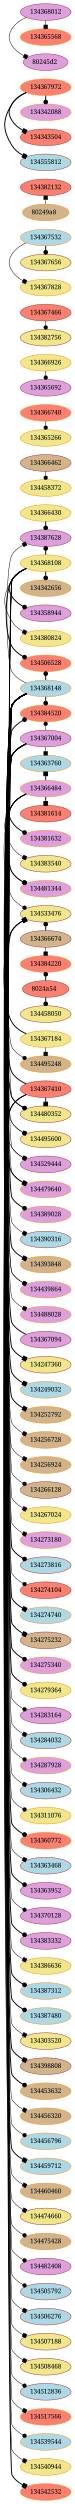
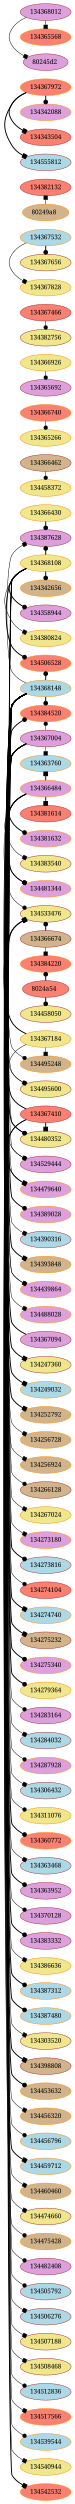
  digraph {
    fontname="Noto Serif"
    rankdir=LR
    node [color=darkorange fillcolor=khaki fontname="Noto Serif" style=filled]
    edge [arrowhead=box constraint=false fontname="Noto Serif" style=solid]
    n1 [label=134366430]
    n2 [color=brown fillcolor=plum label=134387628]
    n3 [color=brown fillcolor=tan label=134366462]
    n4 [label=134458372]
    n5 [fillcolor=plum label=134366484]
    n6 [fillcolor=lightblue label=134363760]
    n7 [color=brown fillcolor=salmon label=134381614]
    n8 [fillcolor=plum label=134381632]
    n9 [color=brown label=134383540]
    n10 [fillcolor=plum label=134481344]
    n11 [color=brown label=134533476]
    n12 [color=brown fillcolor=tan label=134366674]
    n13 [fillcolor=salmon label=134384220]
    n14 [fillcolor=salmon label=134366740]
    n15 [label=134365266]
    n16 [label=134366926]
    n17 [color=brown fillcolor=plum label=134365692]
    n18 [color=brown fillcolor=plum label=134367004]
    n19 [fillcolor=salmon label=134384520]
    n20 [fillcolor=plum label=134389028]
    n21 [color=brown fillcolor=lightblue label=134390316]
    n22 [fillcolor=tan label=134393848]
    n23 [fillcolor=plum label=134439864]
    n24 [color=brown label=134480352]
    n25 [fillcolor=plum label=134488028]
    n26 [fillcolor=tan label=134495248]
    n27 [color=brown label=134495600]
    n28 [color=brown fillcolor=plum label=134529444]
    n29 [color=brown fillcolor=plum label=134367094]
    n30 [label=134367184]
    n31 [color=brown fillcolor=salmon label=134367410]
    n32 [fillcolor=plum label=134479640]
    n33 [color=brown fillcolor=salmon label=134367466]
    n34 [color=brown label=134382756]
    n35 [fillcolor=lightblue label=134367532]
    n36 [color=brown label=134367656]
    n37 [label=134367828]
    n38 [color=brown fillcolor=salmon label=134382132]
    "80249a8  " [fillcolor=tan]
    "8024a54  " [color=brown fillcolor=salmon]
    n41 [color=brown label=134458050]
    n42 [fillcolor=salmon label=134367972]
    n43 [fillcolor=plum label=134342088]
    n44 [color=brown fillcolor=salmon label=134343504]
    n45 [color=brown fillcolor=lightblue label=134555812]
    n46 [color=brown fillcolor=plum label=134368012]
    n47 [fillcolor=salmon label=134365568]
    "80245d2 " [color=brown fillcolor=plum]
    n49 [label=134368108]
    n50 [fillcolor=tan label=134342656]
    n51 [color=brown fillcolor=plum label=134358944]
    n52 [label=134380824]
    n53 [fillcolor=salmon label=134506528]
    n54 [color=brown label=134508468]
    n55 [color=brown fillcolor=lightblue label=134512836]
    n56 [fillcolor=salmon label=134517566]
    n57 [fillcolor=lightblue label=134539544]
    n58 [label=134540944]
    n59 [fillcolor=salmon label=134542532]
    n60 [fillcolor=lightblue label=134368148]
    n61 [color=brown label=134247360]
    n62 [fillcolor=lightblue label=134249032]
    n63 [fillcolor=tan label=134252792]
    n64 [fillcolor=tan label=134256728]
    n65 [fillcolor=tan label=134256924]
    n66 [color=brown fillcolor=tan label=134266128]
    n67 [label=134267024]
    n68 [fillcolor=plum label=134273180]
    n69 [color=brown fillcolor=lightblue label=134273816]
    n70 [color=brown fillcolor=salmon label=134274104]
    n71 [fillcolor=lightblue label=134274740]
    n72 [color=brown fillcolor=tan label=134275232]
    n73 [fillcolor=plum label=134275340]
    n74 [label=134279364]
    n75 [color=brown fillcolor=plum label=134283164]
    n76 [color=brown fillcolor=lightblue label=134284032]
    n77 [fillcolor=plum label=134287928]
    n78 [color=brown fillcolor=lightblue label=134306432]
    n79 [label=134311076]
    n80 [fillcolor=salmon label=134360772]
    n81 [color=brown fillcolor=lightblue label=134363468]
    n82 [color=brown fillcolor=plum label=134363952]
    n83 [color=brown fillcolor=plum label=134370128]
    n84 [color=brown fillcolor=plum label=134383332]
    n85 [label=134386636]
    n86 [fillcolor=lightblue label=134387312]
    n87 [fillcolor=lightblue label=134387480]
    n88 [color=brown label=134303520]
    n89 [color=brown fillcolor=tan label=134398808]
    n90 [fillcolor=tan label=134453632]
    n91 [fillcolor=tan label=134456320]
    n92 [fillcolor=lightblue label=134456796]
    n93 [fillcolor=lightblue label=134459712]
    n94 [fillcolor=tan label=134460460]
    n95 [color=brown label=134474660]
    n96 [fillcolor=tan label=134475428]
    n97 [color=brown fillcolor=plum label=134482408]
    n98 [color=brown fillcolor=lightblue label=134505792]
    n99 [color=brown fillcolor=lightblue label=134506276]
    n100 [color=brown label=134507188]
    n1 -> n2 [arrowhead=dot style=bold]
    n3 -> n4 [arrowhead=dot]
    n5 -> n6 [style=bold]
    n5 -> n7 [style=bold]
    n5 -> n8 [arrowhead=dot style=bold]
    n5 -> n9
    n5 -> n10 [arrowhead=dot style=bold]
    n5 -> n11 [arrowhead=dot]
    n12 -> n11 [arrowhead=dot style=bold]
    n12 -> n13
    n14 -> n15 [arrowhead=dot]
    n16 -> n17 [arrowhead=dot]
    n18 -> n6
    n18 -> n10
    n18 -> n19 [arrowhead=dot]
    n18 -> n20 [arrowhead=dot style=bold]
    n18 -> n21
    n18 -> n22 [style=bold]
    n18 -> n23
    n18 -> n24 [arrowhead=dot style=bold]
    n18 -> n25
    n18 -> n26 [arrowhead=dot]
    n18 -> n27
    n18 -> n28 [arrowhead=dot]
    n29 -> n19 [arrowhead=dot style=bold]
    n30 -> n11 [style=bold]
    n30 -> n26
    n31 -> n11 [style=bold]
    n31 -> n24 [style=bold]
-   n31 -> n27 [arrowhead=dot]
+   n30 -> n27 [arrowhead=dot]
    n31 -> n28
    n31 -> n32 [style=bold]
    n33 -> n34 [arrowhead=dot]
    n35 -> n36 [arrowhead=dot style=bold]
    n35 -> n37
    "80249a8  " -> n38
    "8024a54  " -> n13 [arrowhead=dot style=bold]
    "8024a54  " -> n41 [arrowhead=dot style=bold]
    n42 -> n43 [arrowhead=dot style=bold]
    n42 -> n44 [style=bold]
    n42 -> n45 [style=bold]
    n46 -> n47
    n46 -> "80245d2 "
    n49 -> n2 [arrowhead=dot style=bold]
    n49 -> n50 [arrowhead=dot style=bold]
    n49 -> n51 [arrowhead=dot style=bold]
    n49 -> n52
    n49 -> n53 [arrowhead=dot style=bold]
    n49 -> n54
    n49 -> n55 [arrowhead=dot]
    n49 -> n56
    n49 -> n57 [arrowhead=dot]
    n49 -> n58
    n49 -> n59 [style=bold]
    n60 -> n2
    n60 -> n19 [arrowhead=dot style=bold]
    n60 -> n23 [arrowhead=dot]
    n60 -> n24 [arrowhead=dot]
    n60 -> n32
    n60 -> n53 [arrowhead=dot style=bold]
    n60 -> n61 [style=bold]
    n60 -> n62 [style=bold]
    n60 -> n63 [style=bold]
    n60 -> n64
    n60 -> n65
    n60 -> n66 [arrowhead=dot]
    n60 -> n67
    n60 -> n68
    n60 -> n69 [arrowhead=dot style=bold]
    n60 -> n70 [arrowhead=dot]
    n60 -> n71 [style=bold]
    n60 -> n72 [style=bold]
    n60 -> n73 [arrowhead=dot style=bold]
    n60 -> n74 [arrowhead=dot style=bold]
    n60 -> n75 [arrowhead=dot]
    n60 -> n76
    n60 -> n77 [arrowhead=dot]
    n60 -> n78
    n60 -> n79 [arrowhead=dot]
    n60 -> n80 [arrowhead=dot style=bold]
    n60 -> n81
    n60 -> n82 [arrowhead=dot style=bold]
    n60 -> n83 [arrowhead=dot]
    n60 -> n84 [arrowhead=dot style=bold]
    n60 -> n85
    n60 -> n86 [arrowhead=dot style=bold]
    n60 -> n87 [arrowhead=dot style=bold]
    n60 -> n88
    n60 -> n89 [style=bold]
    n60 -> n90 [arrowhead=dot style=bold]
    n60 -> n91
    n60 -> n92 [arrowhead=dot]
    n60 -> n93 [style=bold]
    n60 -> n94
    n60 -> n95
    n60 -> n96 [arrowhead=dot]
    n60 -> n97 [arrowhead=dot]
    n60 -> n98 [arrowhead=dot]
    n60 -> n99
    n60 -> n100
  }
